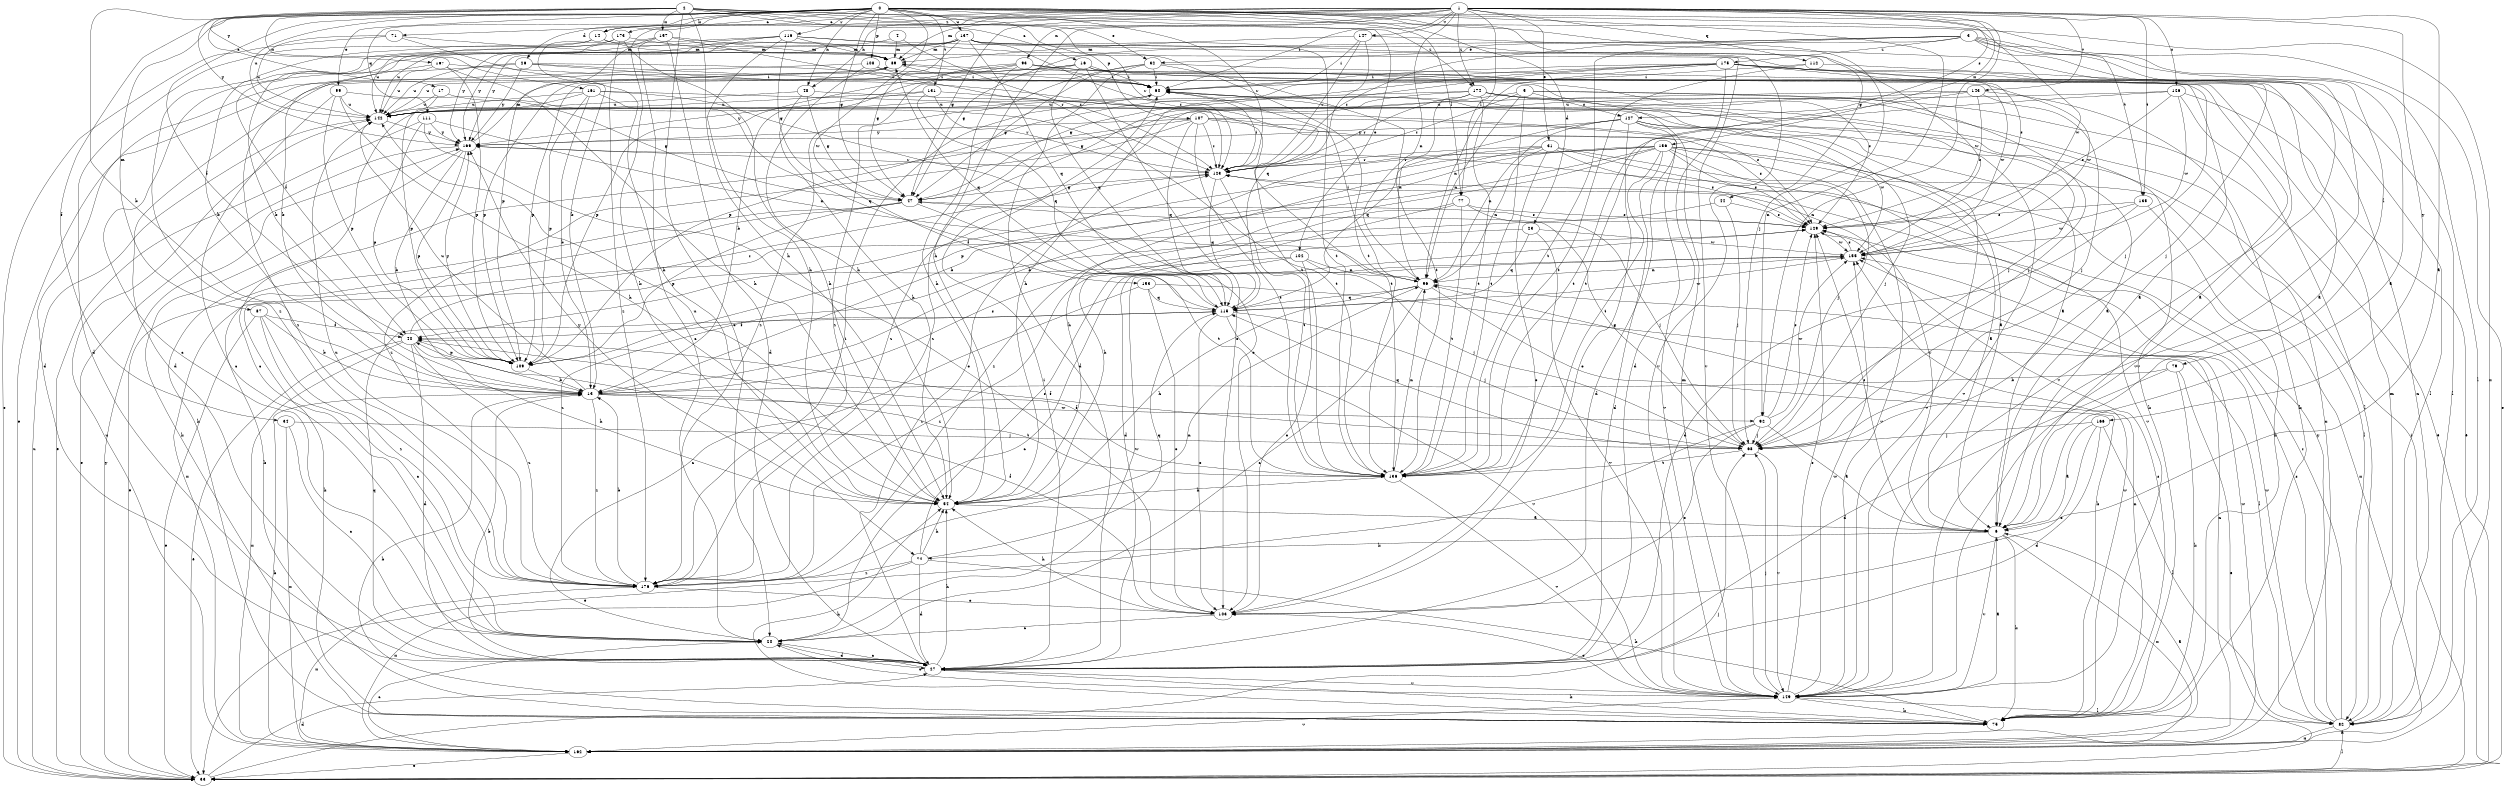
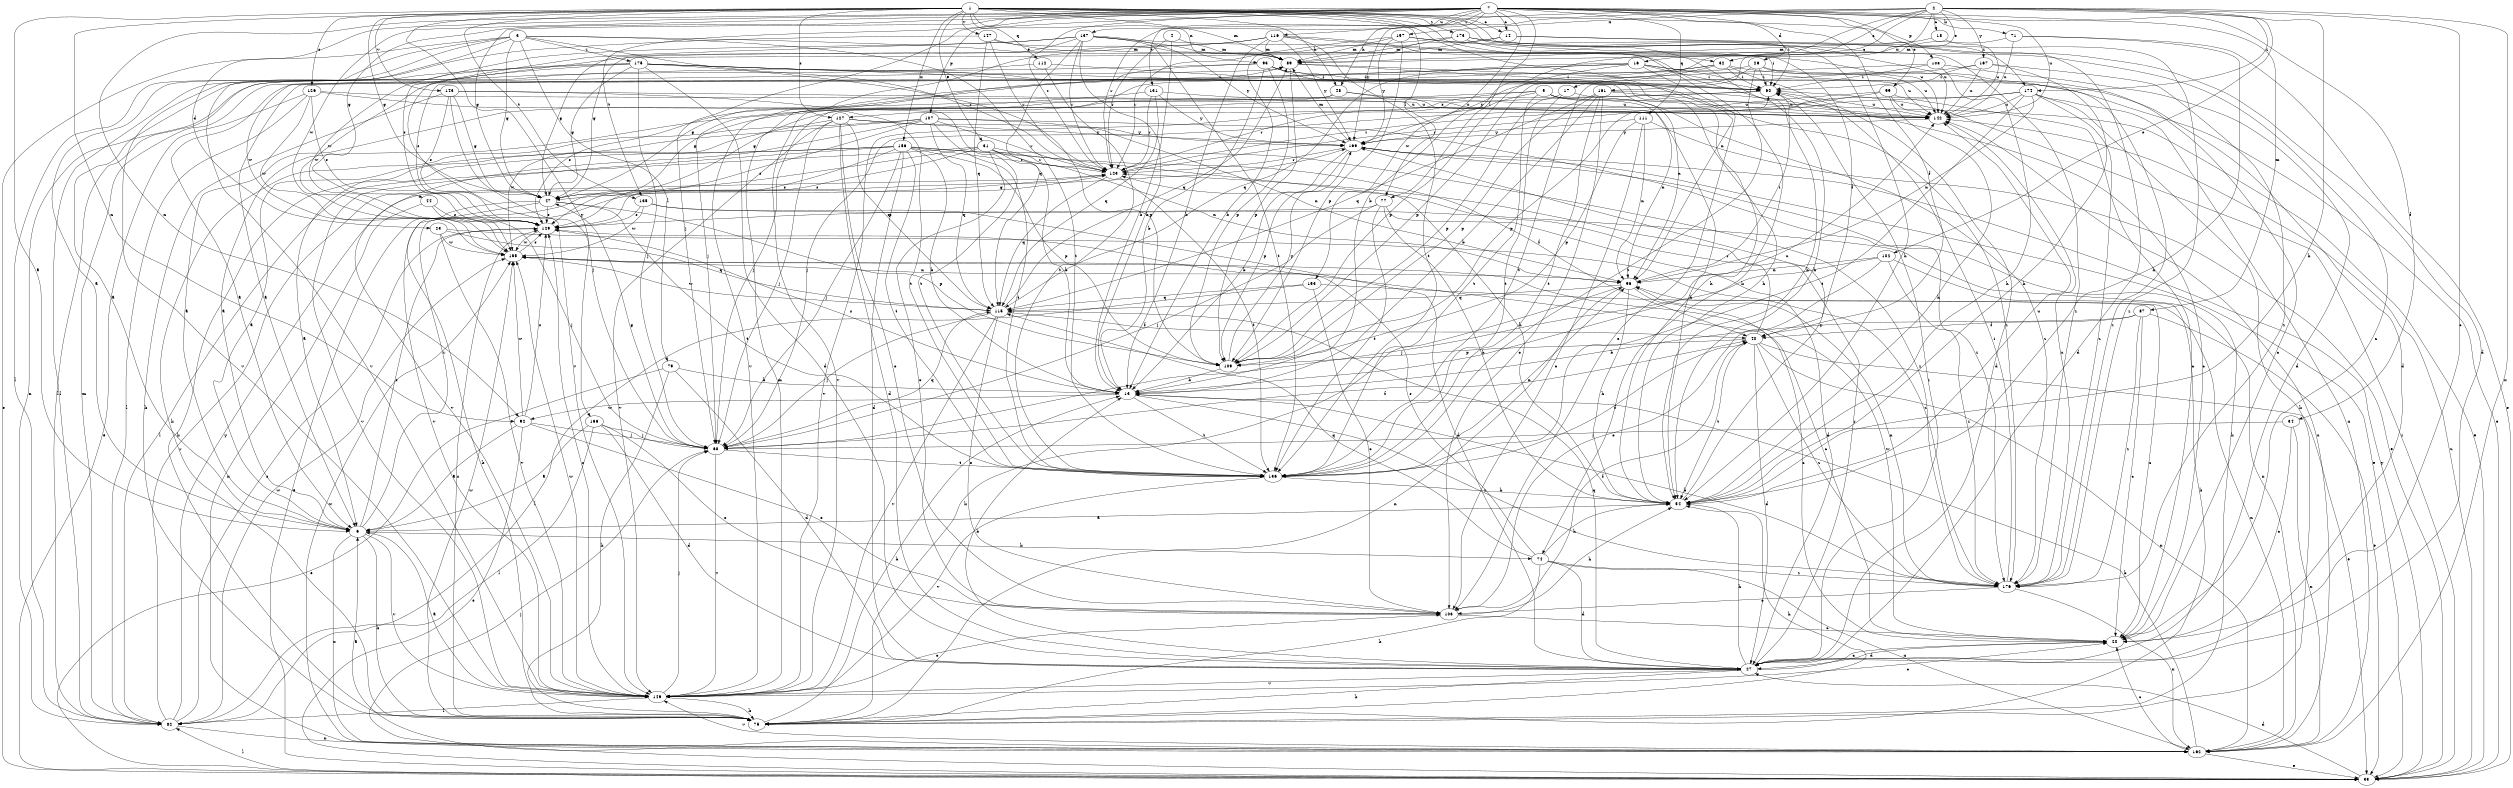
  strict digraph {
-   0
+   0 [label=7]
    14
    23
    26
    34
    40
    44
    47
    48
    68
    71
    77
    87
    92
    99
    107
    108
    111
    116
    123
    131
    135
    137
    142
    153
    155
    89
    176
    129
    27
    149
    115
    6
    60
    20
    169
    136
    162
    54
    33
    109
    75
    13
    103
    96
    82
    1
    31
    74
    93
    112
    126
    127
    143
    147
    156
    166
    173
    174
    2
    16
    17
+   18
    32
    102
    157
    161
    167
    3
    79
    175
    4
    5
    0 -> 14 [label=c]
    0 -> 23 [label=d]
    0 -> 26 [label=d]
    0 -> 34 [label=f]
    0 -> 40 [label=f]
    0 -> 44 [label=g]
    0 -> 47 [label=g]
    0 -> 48 [label=h]
    0 -> 68 [label=j]
    0 -> 71 [label=k]
    0 -> 77 [label=l]
    0 -> 87 [label=m]
    0 -> 92 [label=n]
    0 -> 99 [label=o]
    0 -> 107 [label=p]
    0 -> 108 [label=p]
    0 -> 111 [label=q]
    0 -> 116 [label=r]
    0 -> 123 [label=r]
    0 -> 131 [label=t]
    0 -> 135 [label=t]
    0 -> 137 [label=u]
    0 -> 142 [label=u]
    0 -> 153 [label=w]
    0 -> 155 [label=w]
    14 -> 89 [label=m]
    14 -> 176 [label=z]
    14 -> 129 [label=s]
    14 -> 27 [label=d]
    23 -> 155 [label=w]
    23 -> 176 [label=z]
    23 -> 149 [label=v]
    23 -> 115 [label=q]
    26 -> 142 [label=u]
    26 -> 6 [label=a]
    26 -> 60 [label=i]
    26 -> 20 [label=c]
    26 -> 169 [label=y]
    26 -> 136 [label=t]
    34 -> 68 [label=j]
    34 -> 20 [label=c]
    34 -> 162 [label=x]
    40 -> 123 [label=r]
    40 -> 176 [label=z]
    40 -> 27 [label=d]
    40 -> 162 [label=x]
-   40 -> 54 [label=h]
+   40 -> 54 [label=t]
    40 -> 33 [label=e]
    40 -> 109 [label=p]
    44 -> 68 [label=j]
    44 -> 129 [label=s]
    44 -> 162 [label=x]
    47 -> 129 [label=s]
    47 -> 136 [label=t]
    47 -> 33 [label=e]
    47 -> 109 [label=p]
    47 -> 75 [label=k]
    48 -> 47 [label=g]
    48 -> 142 [label=u]
    48 -> 6 [label=a]
    48 -> 54 [label=h]
    68 -> 40 [label=f]
    68 -> 47 [label=g]
    68 -> 149 [label=v]
    68 -> 115 [label=q]
    68 -> 136 [label=t]
    71 -> 142 [label=u]
    71 -> 89 [label=m]
    71 -> 54 [label=h]
    71 -> 33 [label=e]
    77 -> 68 [label=j]
    77 -> 129 [label=s]
    77 -> 27 [label=d]
    77 -> 136 [label=t]
    77 -> 54 [label=h]
    87 -> 40 [label=f]
    87 -> 176 [label=z]
    87 -> 20 [label=c]
    87 -> 33 [label=e]
    87 -> 13 [label=b]
    92 -> 68 [label=j]
    92 -> 155 [label=w]
    92 -> 129 [label=s]
    92 -> 6 [label=a]
    92 -> 33 [label=e]
    92 -> 103 [label=o]
    99 -> 47 [label=g]
    99 -> 142 [label=u]
    99 -> 20 [label=c]
    99 -> 54 [label=h]
    99 -> 109 [label=p]
    107 -> 123 [label=r]
    107 -> 176 [label=z]
    107 -> 129 [label=s]
    107 -> 149 [label=v]
    107 -> 115 [label=q]
    107 -> 6 [label=a]
    107 -> 169 [label=y]
    107 -> 136 [label=t]
    107 -> 75 [label=k]
    108 -> 27 [label=d]
    108 -> 6 [label=a]
    108 -> 60 [label=i]
    108 -> 54 [label=h]
    111 -> 169 [label=y]
    111 -> 33 [label=e]
    111 -> 109 [label=p]
    111 -> 103 [label=o]
    111 -> 96 [label=n]
    116 -> 40 [label=f]
    116 -> 47 [label=g]
    116 -> 89 [label=m]
    116 -> 149 [label=v]
    116 -> 169 [label=y]
    116 -> 136 [label=t]
    116 -> 54 [label=h]
    116 -> 13 [label=b]
    123 -> 47 [label=g]
    123 -> 115 [label=q]
    123 -> 60 [label=i]
    123 -> 136 [label=t]
    131 -> 123 [label=r]
    131 -> 142 [label=u]
    131 -> 129 [label=s]
    131 -> 115 [label=q]
    131 -> 169 [label=y]
    135 -> 155 [label=w]
    135 -> 129 [label=s]
    135 -> 27 [label=d]
    135 -> 162 [label=x]
    137 -> 47 [label=g]
    137 -> 123 [label=r]
    137 -> 142 [label=u]
    137 -> 155 [label=w]
    137 -> 89 [label=m]
    137 -> 149 [label=v]
    137 -> 115 [label=q]
    137 -> 169 [label=y]
    137 -> 136 [label=t]
    137 -> 13 [label=b]
    142 -> 169 [label=y]
    153 -> 115 [label=q]
    153 -> 20 [label=c]
    153 -> 103 [label=o]
    153 -> 82 [label=l]
    155 -> 129 [label=s]
    155 -> 20 [label=c]
    155 -> 96 [label=n]
    89 -> 60 [label=i]
    89 -> 33 [label=e]
    89 -> 109 [label=p]
    176 -> 142 [label=u]
    176 -> 60 [label=i]
    176 -> 162 [label=x]
    176 -> 13 [label=b]
    176 -> 103 [label=o]
    176 -> 96 [label=n]
    129 -> 155 [label=w]
    27 -> 123 [label=r]
    27 -> 149 [label=v]
    27 -> 115 [label=q]
    27 -> 60 [label=i]
    27 -> 20 [label=c]
    27 -> 54 [label=h]
    27 -> 75 [label=k]
    27 -> 13 [label=b]
    149 -> 68 [label=j]
    149 -> 155 [label=w]
    149 -> 89 [label=m]
    149 -> 129 [label=s]
    149 -> 6 [label=a]
    149 -> 20 [label=c]
    149 -> 75 [label=k]
    149 -> 103 [label=o]
    149 -> 82 [label=l]
    115 -> 40 [label=f]
    115 -> 68 [label=j]
    115 -> 155 [label=w]
    115 -> 89 [label=q]
    115 -> 149 [label=v]
    115 -> 103 [label=o]
    6 -> 123 [label=r]
    6 -> 129 [label=s]
    6 -> 149 [label=v]
    6 -> 162 [label=x]
    6 -> 75 [label=k]
    6 -> 74 [label=k]
    60 -> 142 [label=u]
    60 -> 149 [label=v]
    60 -> 6 [label=a]
    20 -> 155 [label=w]
    20 -> 27 [label=d]
    169 -> 123 [label=r]
    169 -> 89 [label=m]
    169 -> 33 [label=e]
    169 -> 109 [label=p]
    169 -> 75 [label=k]
    169 -> 13 [label=b]
    136 -> 40 [label=f]
    136 -> 149 [label=v]
    136 -> 54 [label=h]
    136 -> 96 [label=n]
    162 -> 142 [label=u]
    162 -> 155 [label=w]
    162 -> 149 [label=v]
    162 -> 6 [label=a]
    162 -> 20 [label=c]
    162 -> 33 [label=e]
    162 -> 13 [label=b]
    162 -> 96 [label=n]
    54 -> 142 [label=u]
    54 -> 6 [label=a]
    54 -> 169 [label=y]
    33 -> 68 [label=j]
    33 -> 142 [label=u]
    33 -> 27 [label=d]
    33 -> 60 [label=i]
    33 -> 169 [label=y]
    33 -> 82 [label=l]
    109 -> 169 [label=y]
    109 -> 13 [label=b]
    75 -> 155 [label=w]
    75 -> 129 [label=s]
    75 -> 54 [label=h]
    75 -> 13 [label=b]
    75 -> 96 [label=n]
    13 -> 92 [label=w]
    13 -> 142 [label=u]
    13 -> 176 [label=z]
    13 -> 129 [label=s]
    13 -> 136 [label=t]
    103 -> 40 [label=f]
    103 -> 20 [label=c]
    103 -> 54 [label=h]
    96 -> 115 [label=q]
    96 -> 60 [label=i]
    96 -> 20 [label=c]
    96 -> 54 [label=h]
    96 -> 75 [label=k]
    82 -> 123 [label=r]
    82 -> 155 [label=w]
    82 -> 89 [label=m]
    82 -> 129 [label=s]
    82 -> 169 [label=y]
    82 -> 162 [label=x]
    1 -> 14 [label=c]
    1 -> 47 [label=g]
    1 -> 48 [label=h]
    1 -> 77 [label=l]
    1 -> 92 [label=n]
    1 -> 135 [label=t]
    1 -> 89 [label=m]
    1 -> 6 [label=a]
    1 -> 60 [label=i]
    1 -> 54 [label=h]
    1 -> 96 [label=n]
    1 -> 31 [label=e]
    1 -> 74 [label=k]
    1 -> 93 [label=n]
    1 -> 112 [label=q]
    1 -> 126 [label=s]
    1 -> 127 [label=s]
    1 -> 143 [label=v]
    1 -> 147 [label=v]
    1 -> 156 [label=x]
    1 -> 166 [label=y]
    1 -> 173 [label=z]
    1 -> 174 [label=z]
    31 -> 123 [label=r]
    31 -> 129 [label=s]
    31 -> 149 [label=v]
    31 -> 54 [label=h]
    31 -> 13 [label=b]
    31 -> 103 [label=o]
    31 -> 96 [label=n]
    31 -> 82 [label=l]
    74 -> 176 [label=z]
    74 -> 129 [label=s]
    74 -> 27 [label=d]
    74 -> 115 [label=q]
    74 -> 162 [label=x]
    74 -> 54 [label=h]
    74 -> 75 [label=k]
    93 -> 155 [label=w]
    93 -> 176 [label=z]
    93 -> 60 [label=i]
    93 -> 54 [label=h]
    93 -> 109 [label=p]
    93 -> 13 [label=b]
    93 -> 82 [label=n]
    112 -> 60 [label=i]
    112 -> 136 [label=t]
    112 -> 82 [label=l]
    126 -> 142 [label=u]
    126 -> 155 [label=w]
    126 -> 129 [label=s]
    126 -> 136 [label=t]
    126 -> 33 [label=e]
    126 -> 82 [label=l]
    127 -> 68 [label=j]
    127 -> 155 [label=w]
    127 -> 27 [label=d]
    127 -> 149 [label=v]
    127 -> 115 [label=q]
    127 -> 169 [label=y]
    127 -> 103 [label=o]
    127 -> 96 [label=n]
    143 -> 47 [label=g]
    143 -> 68 [label=j]
    143 -> 142 [label=u]
    143 -> 129 [label=s]
    143 -> 136 [label=t]
    143 -> 75 [label=k]
    147 -> 123 [label=r]
    147 -> 89 [label=m]
    147 -> 149 [label=v]
    147 -> 115 [label=q]
    147 -> 60 [label=i]
    156 -> 40 [label=f]
    156 -> 68 [label=j]
    156 -> 123 [label=r]
    156 -> 176 [label=z]
    156 -> 129 [label=s]
    156 -> 27 [label=d]
    156 -> 149 [label=v]
    156 -> 6 [label=a]
    156 -> 136 [label=t]
    156 -> 109 [label=p]
    156 -> 75 [label=k]
    156 -> 13 [label=b]
    166 -> 68 [label=j]
    166 -> 27 [label=d]
    166 -> 6 [label=a]
    166 -> 103 [label=o]
    166 -> 82 [label=l]
    173 -> 142 [label=u]
    173 -> 89 [label=m]
    173 -> 176 [label=z]
    173 -> 54 [label=h]
    173 -> 13 [label=b]
    174 -> 68 [label=j]
    174 -> 123 [label=r]
    174 -> 142 [label=u]
    174 -> 176 [label=z]
    174 -> 136 [label=t]
    174 -> 162 [label=x]
    174 -> 75 [label=k]
    174 -> 96 [label=n]
    2 -> 123 [label=r]
    2 -> 20 [label=c]
    2 -> 169 [label=y]
    2 -> 162 [label=x]
    2 -> 54 [label=h]
    2 -> 13 [label=b]
    2 -> 174 [label=z]
    2 -> 16 [label=c]
    2 -> 17 [label=c]
+   2 -> 18 [label=c]
    2 -> 32 [label=e]
    2 -> 102 [label=o]
    2 -> 157 [label=x]
    2 -> 161 [label=x]
    2 -> 167 [label=y]
    16 -> 68 [label=j]
    16 -> 142 [label=u]
    16 -> 129 [label=s]
    16 -> 27 [label=d]
    16 -> 115 [label=q]
    16 -> 60 [label=i]
    16 -> 109 [label=p]
    16 -> 103 [label=o]
    17 -> 142 [label=u]
    17 -> 136 [label=t]
    17 -> 109 [label=p]
+   18 -> 142 [label=u]
+   18 -> 89 [label=m]
    32 -> 47 [label=g]
    32 -> 176 [label=z]
    32 -> 27 [label=d]
    32 -> 149 [label=v]
    32 -> 60 [label=i]
    32 -> 136 [label=t]
    102 -> 68 [label=j]
    102 -> 176 [label=z]
    102 -> 75 [label=k]
    102 -> 103 [label=o]
    102 -> 96 [label=n]
    157 -> 123 [label=r]
    157 -> 89 [label=m]
    157 -> 27 [label=d]
    157 -> 20 [label=c]
    157 -> 169 [label=y]
    157 -> 109 [label=p]
    161 -> 142 [label=u]
    161 -> 115 [label=q]
    161 -> 20 [label=c]
    161 -> 136 [label=t]
    161 -> 109 [label=p]
    161 -> 13 [label=b]
    161 -> 103 [label=o]
    167 -> 142 [label=u]
    167 -> 176 [label=z]
    167 -> 60 [label=i]
    167 -> 54 [label=h]
    167 -> 109 [label=p]
    3 -> 47 [label=g]
    3 -> 123 [label=r]
    3 -> 149 [label=v]
    3 -> 6 [label=a]
    3 -> 136 [label=t]
    3 -> 33 [label=e]
    3 -> 82 [label=l]
    3 -> 32 [label=e]
    3 -> 79 [label=l]
    3 -> 175 [label=z]
    79 -> 27 [label=d]
    79 -> 33 [label=e]
    79 -> 75 [label=k]
    79 -> 13 [label=b]
    175 -> 47 [label=g]
    175 -> 68 [label=j]
    175 -> 155 [label=w]
    175 -> 27 [label=d]
    175 -> 6 [label=a]
    175 -> 60 [label=i]
    175 -> 54 [label=h]
    175 -> 109 [label=p]
    175 -> 96 [label=n]
    175 -> 82 [label=l]
    4 -> 123 [label=r]
    4 -> 89 [label=m]
    4 -> 13 [label=b]
    5 -> 68 [label=j]
    5 -> 123 [label=r]
    5 -> 176 [label=z]
    5 -> 136 [label=t]
    5 -> 33 [label=e]
    5 -> 96 [label=n]
    5 -> 127 [label=s]
  }
